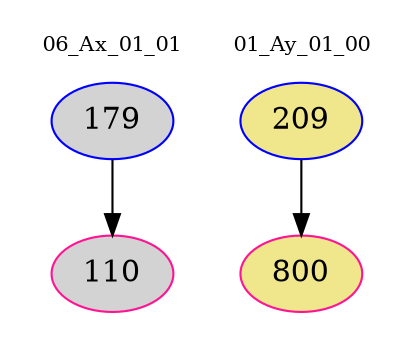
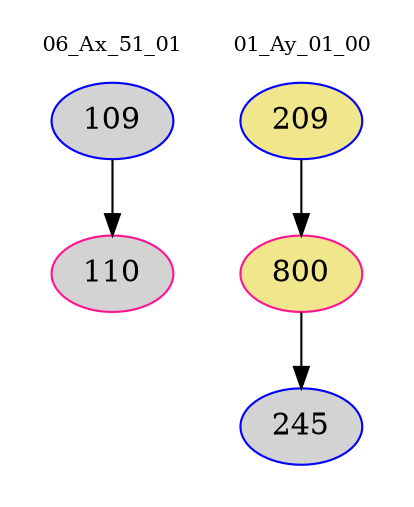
  digraph {
    node [color=blue fillcolor=lightgrey style=filled]
    edge [color=black]
-   n1 [label=179]
+   n1 [label=109]
    n2 [color=deeppink label=110]
    n3 [fillcolor=khaki label=209]
    n4 [color=deeppink fillcolor=khaki label=800]
+   n5 [label=245]
    subgraph cluster_1 {
      color=white
      fontsize=10
-     label="06_Ax_01_01"
+     label="06_Ax_51_01"
      n1
      n2
    }
    subgraph cluster_2 {
      color=white
      fontsize=10
      label="01_Ay_01_00"
      n3
      n4
+     n5
    }
    n1 -> n2
    n3 -> n4
+   n4 -> n5
  }
